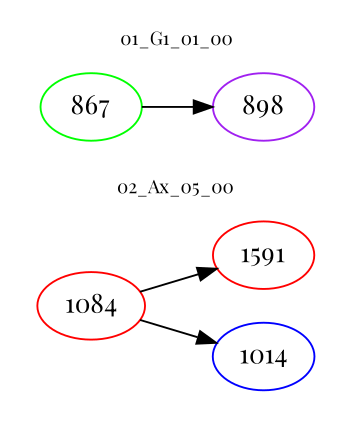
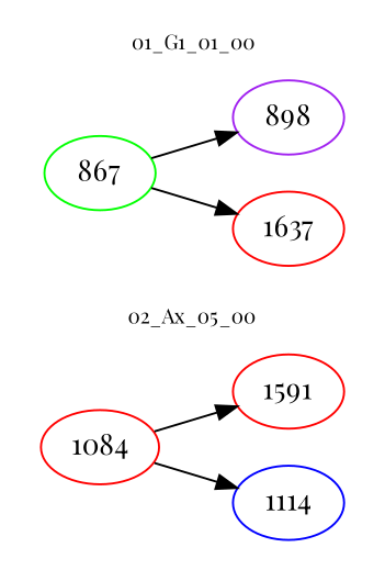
  digraph {
    fontname="Playfair Display"
    rankdir=LR
    node [color=red fontname="Playfair Display"]
    edge [color=black fontname="Playfair Display"]
    n1 [label=1084]
-   n2 [color=blue label=1014]
+   n2 [color=blue label=1114]
    n3 [label=1591]
    n4 [color=green label=867]
+   n5 [label=1637]
    n6 [color=purple label=898]
    subgraph cluster_1 {
      color=white
      fontsize=10
      label="02_Ax_05_00"
      n1
      n2
      n3
    }
    subgraph cluster_2 {
      color=white
      fontsize=10
      label="01_G1_01_00"
      n4
+     n5
      n6
    }
    n1 -> n2
    n1 -> n3
+   n4 -> n5
    n4 -> n6
  }
